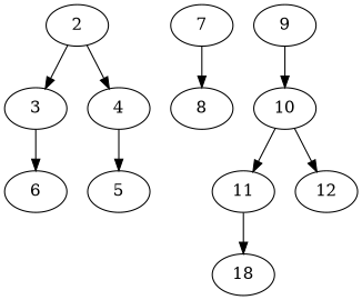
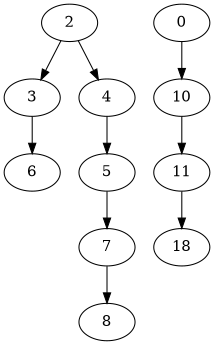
  digraph {
    node [alpha=0.13]
    2 [alpha=0.04 expect_size=12527839223499140]
    3 [expect_size=188923998710379168]
    4 [alpha=0.07 expect_size=954432270948188]
    6 [alpha=0.19 expect_size=68909657396229816]
    5 [alpha=0.12 expect_size=1871428191263427]
    7 [expect_size=2406542226137581]
    8 [alpha=0.05 expect_size=7848900518970001]
-   9 [alpha=0.09 expect_size=255453045841224704]
+   9 [alpha=0.09 expect_size=255453045841224704 label=0]
    10 [alpha=0.03 expect_size=166857486063663744]
    11 [alpha=0.07 expect_size=3788049825224720384]
-   12 [alpha=0.20 expect_size=5149635623930025]
    n12 [alpha=0.05 expect_size=282460494021939 label=18]
    2 -> 3
    2 -> 4
    3 -> 6
    4 -> 5
+   5 -> 7
    7 -> 8
    9 -> 10
    10 -> 11
-   10 -> 12
    11 -> n12
  }
